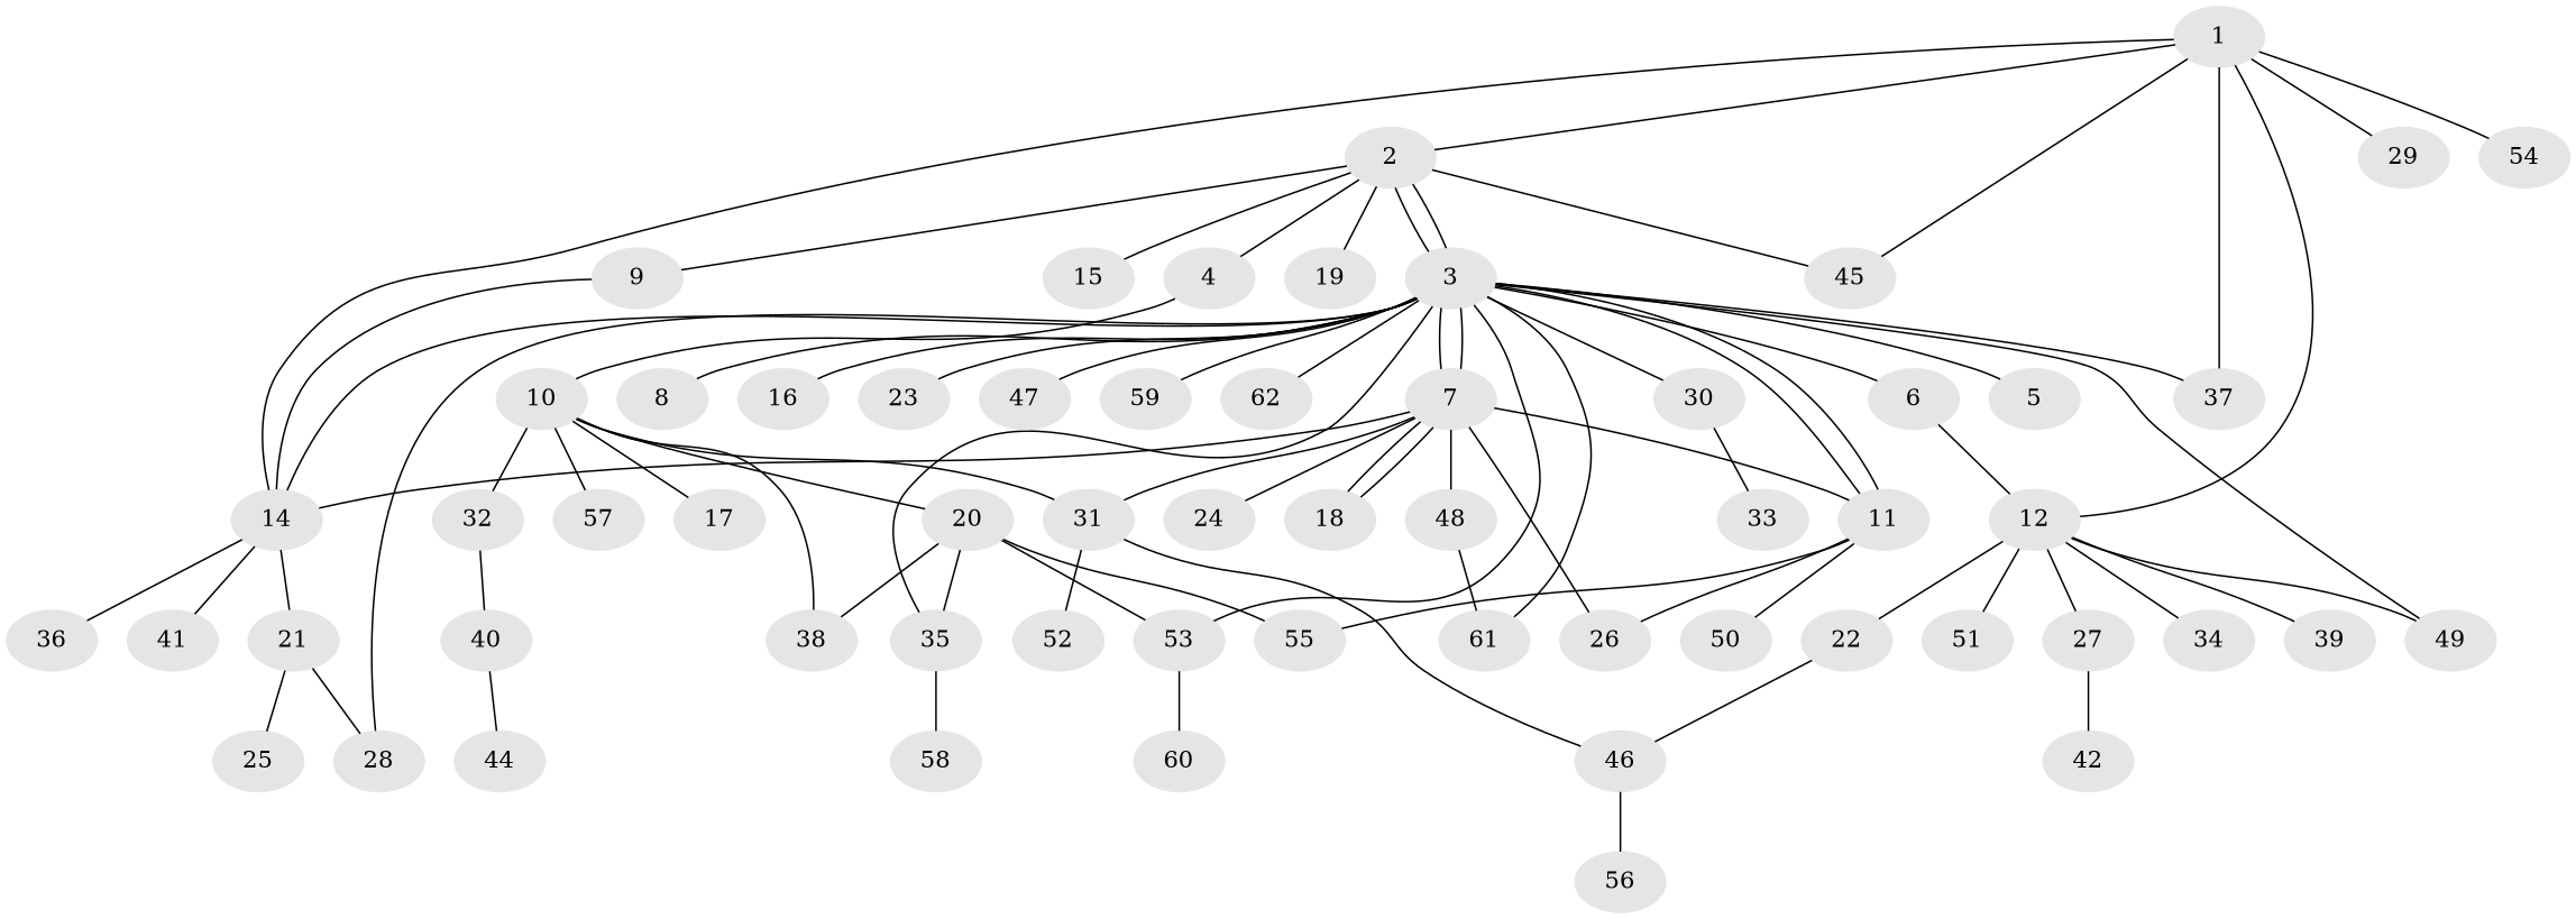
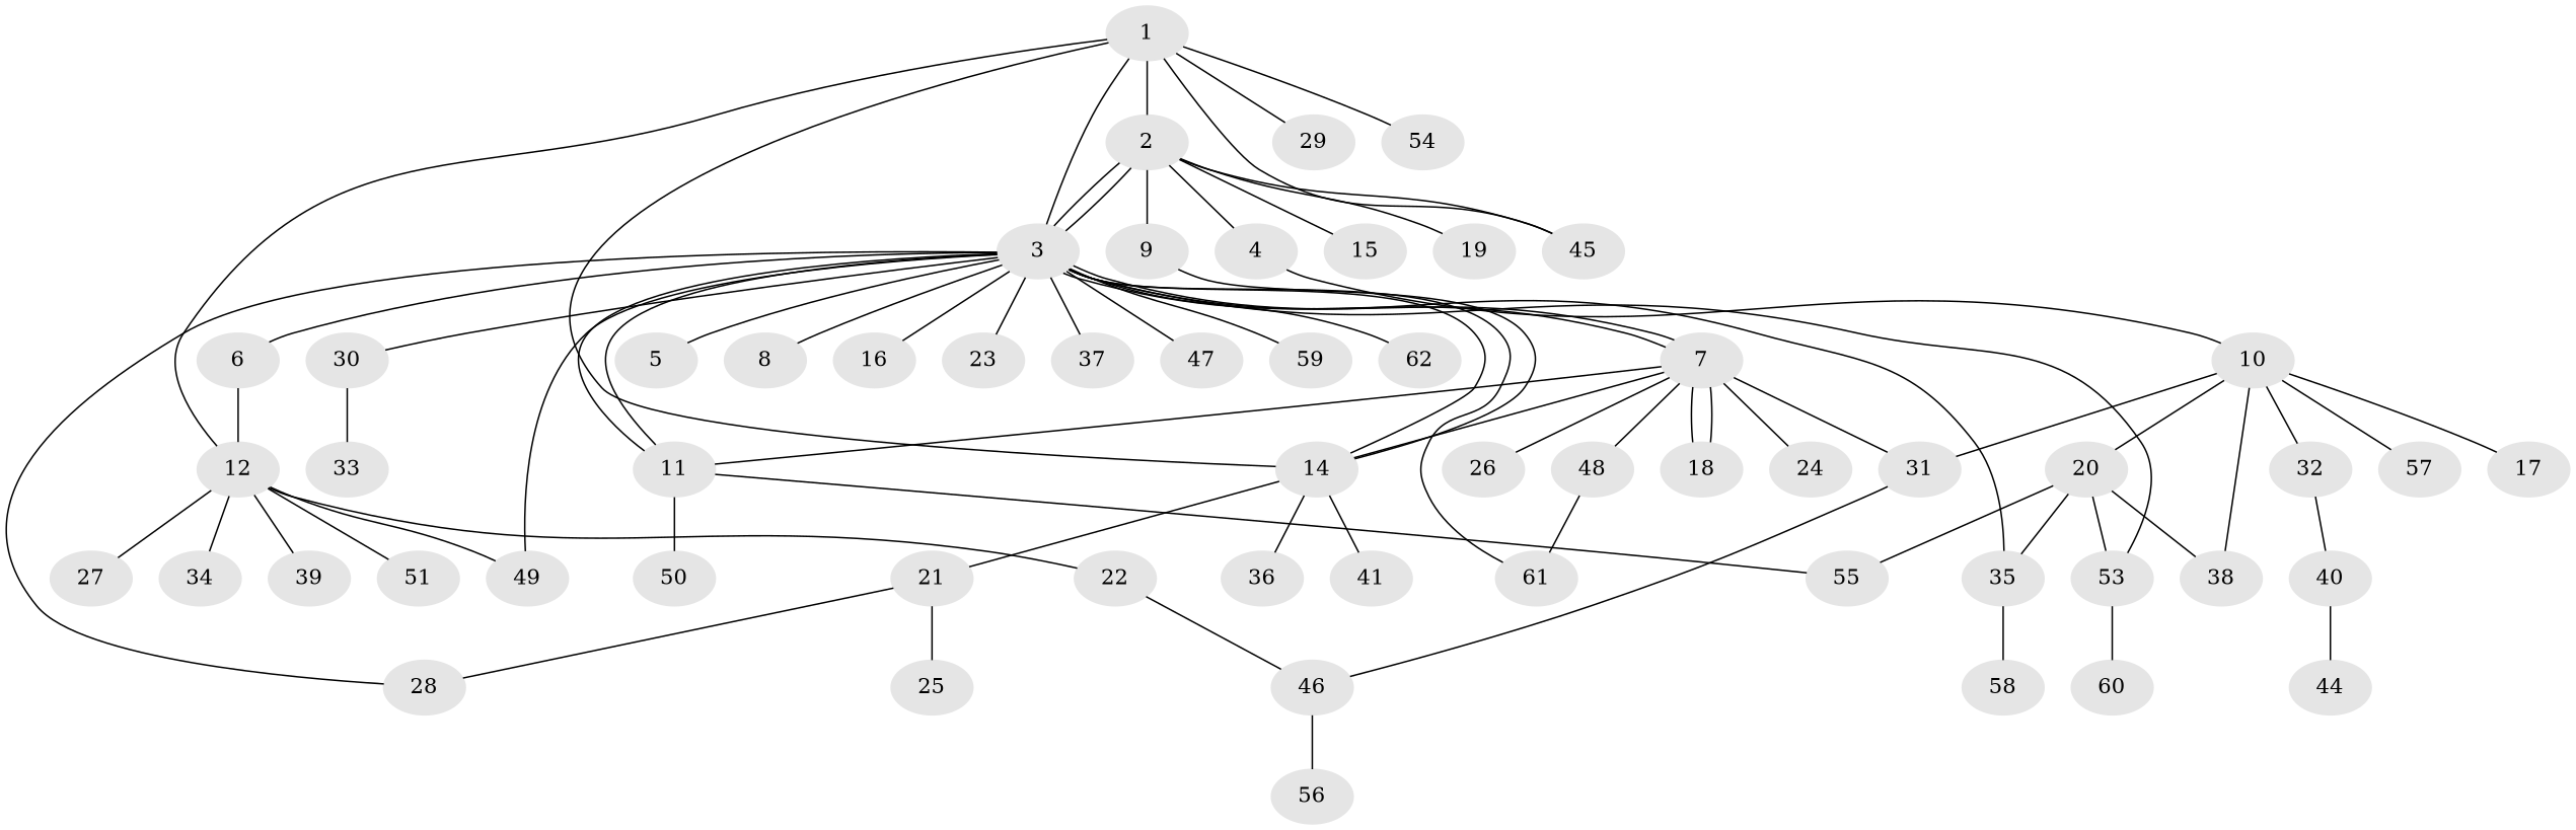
  graph {
    node [color=gray90 style=filled]
    1
    2
    3
    12
    14
    29
    45
    54
    4
    9
    15
    19
    5
    6
    7
    8
    11
    16
    23
    28
    30
    35
    37
    47
    49
    53
    59
    61
    62
    22
    27
    34
    39
    51
    21
    36
    41
    10
    18
    24
    26
    31
    48
    50
    55
    33
    58
    60
    17
    20
    32
    38
    57
    46
-   52
    40
-   42
    25
    44
    56
    1 -- 2
-   1 -- 37
+   1 -- 3
    1 -- 12
    1 -- 14
    1 -- 29
    1 -- 45
    1 -- 54
    2 -- 3
    2 -- 3
    2 -- 45
    2 -- 4
    2 -- 9
    2 -- 15
    2 -- 19
    3 -- 14
    3 -- 5
    3 -- 6
    3 -- 7
    3 -- 7
    3 -- 8
    3 -- 11
    3 -- 11
    3 -- 16
    3 -- 23
    3 -- 28
    3 -- 30
    3 -- 35
    3 -- 37
    3 -- 47
    3 -- 49
    3 -- 53
    3 -- 59
    3 -- 61
    3 -- 62
    12 -- 49
    12 -- 22
    12 -- 27
    12 -- 34
    12 -- 39
    12 -- 51
    14 -- 21
    14 -- 36
    14 -- 41
    4 -- 10
    9 -- 14
    6 -- 12
    7 -- 14
    7 -- 11
    7 -- 18
    7 -- 18
    7 -- 24
    7 -- 26
    7 -- 31
    7 -- 48
-   11 -- 26
    11 -- 50
    11 -- 55
    30 -- 33
    35 -- 58
    53 -- 60
    22 -- 46
-   27 -- 42
    21 -- 28
    21 -- 25
    10 -- 31
    10 -- 17
    10 -- 20
    10 -- 32
    10 -- 38
    10 -- 57
    31 -- 46
-   31 -- 52
    48 -- 61
    20 -- 35
    20 -- 53
    20 -- 55
    20 -- 38
    32 -- 40
    46 -- 56
    40 -- 44
  }
